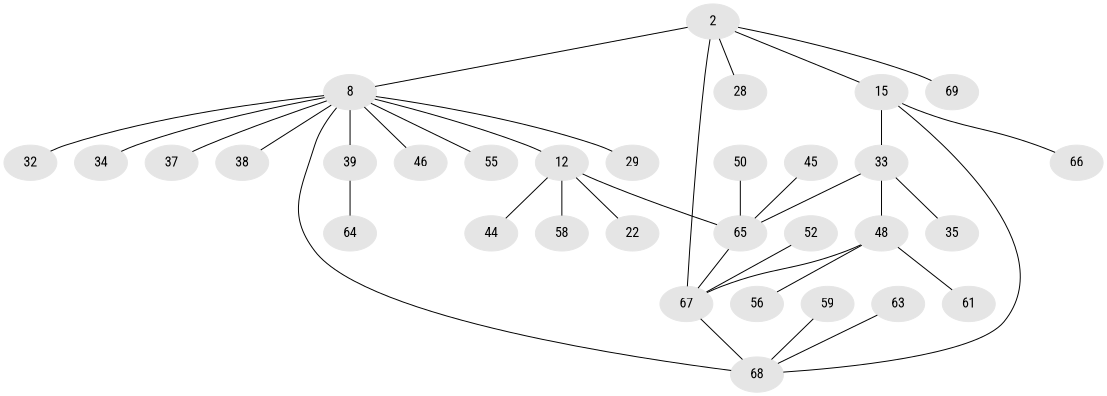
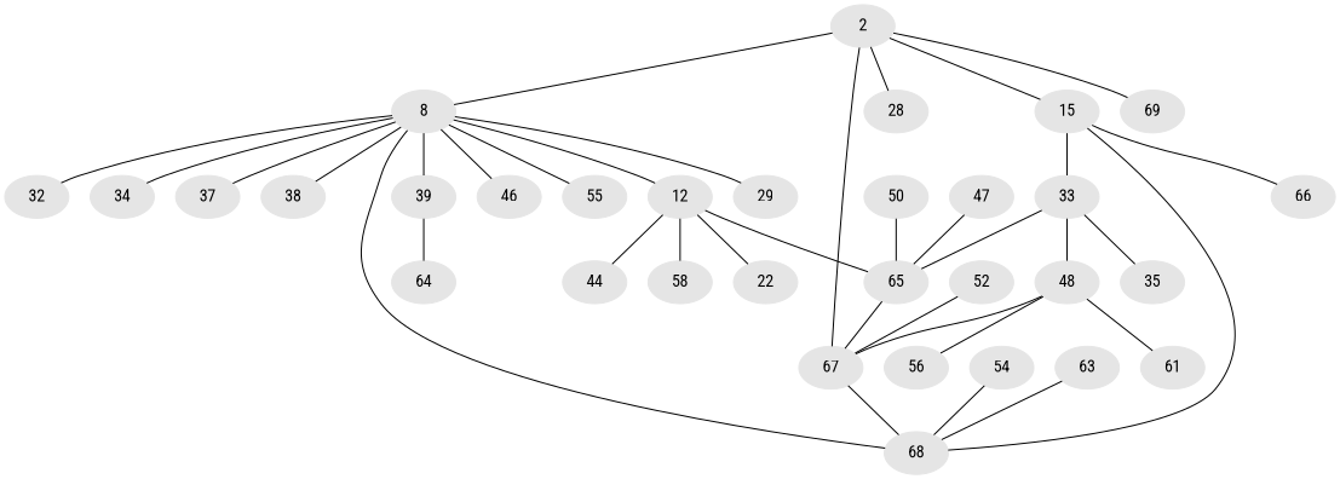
  graph {
    fontname="Roboto Condensed"
    node [color=gray90 fontname="Roboto Condensed" style=filled]
    edge [fontname="Roboto Condensed"]
    2 [super="+1"]
    8 [super="+3"]
    15 [super="+14"]
    28
    67 [super="+49"]
    69
    12
    29
    32
    34
    37
    38
    39 [super="+20"]
    46 [super="+40"]
    55
    68 [super="+9+18+42+57"]
    33 [super="+13"]
    66
    22
    44
    58 [super="+16"]
    65 [super="+17+25+36+43+11"]
    64 [super="+21+45"]
    35
    48 [super="+6+27+30"]
    56
    61 [super="+51"]
-   47 [label=45]
+   47
    50
    52
-   59
+   59 [label=54]
    63 [super="+60"]
    2 -- 8 [weight=2]
    2 -- 15
    2 -- 28
    2 -- 67
    2 -- 69
    8 -- 12 [weight=2]
    8 -- 29
    8 -- 32
    8 -- 34
    8 -- 37
    8 -- 38
    8 -- 39 [weight=2]
    8 -- 46
    8 -- 55
    8 -- 68 [weight=2]
    15 -- 68
    15 -- 33 [weight=2]
    15 -- 66
    67 -- 68
    12 -- 22
    12 -- 44
    12 -- 58
    12 -- 65 [weight=2]
    39 -- 64
    33 -- 65
    33 -- 35
    33 -- 48
    65 -- 67
    48 -- 67 [weight=2]
    48 -- 56
    48 -- 61
    47 -- 65
    50 -- 65
    52 -- 67
    59 -- 68
    63 -- 68
  }
